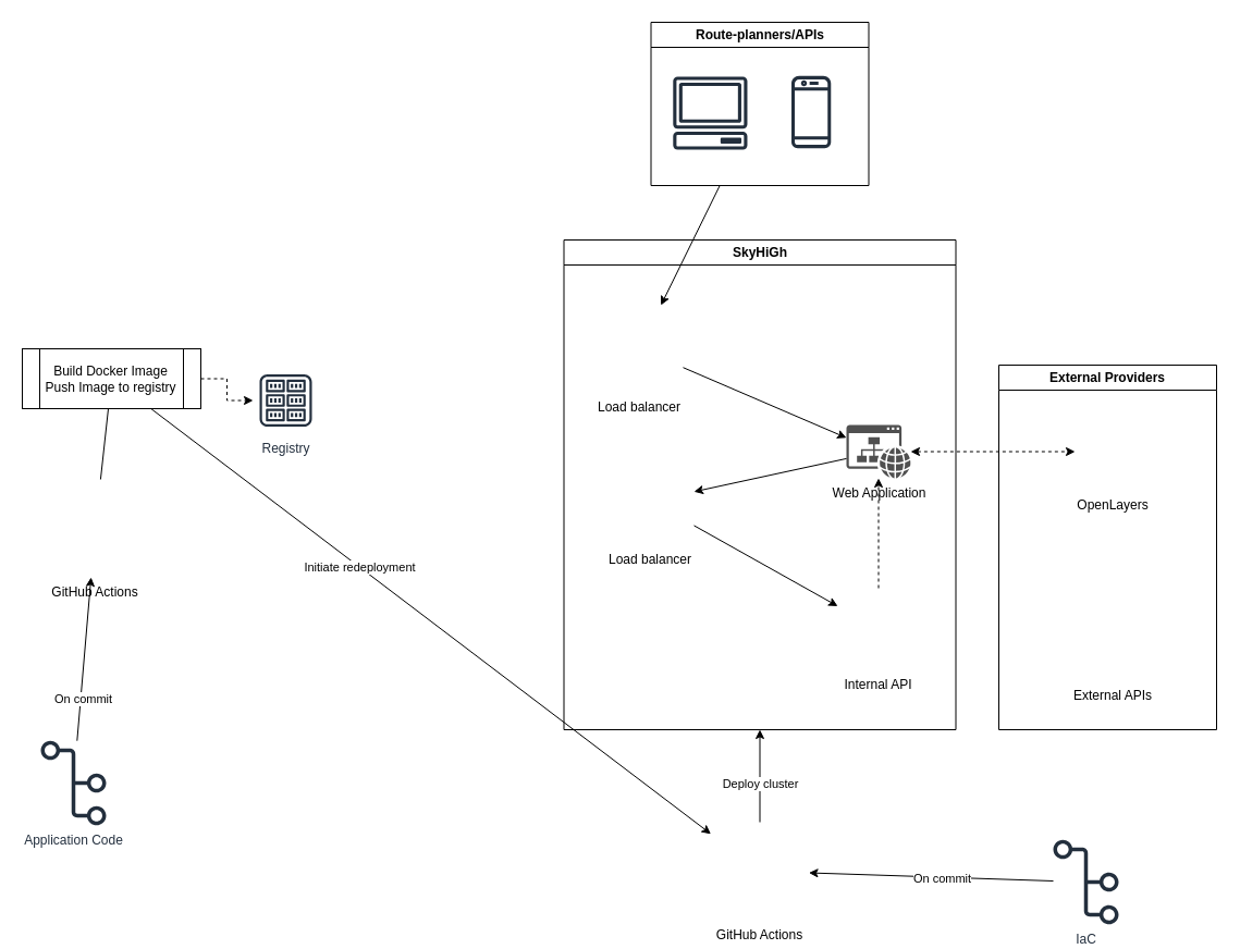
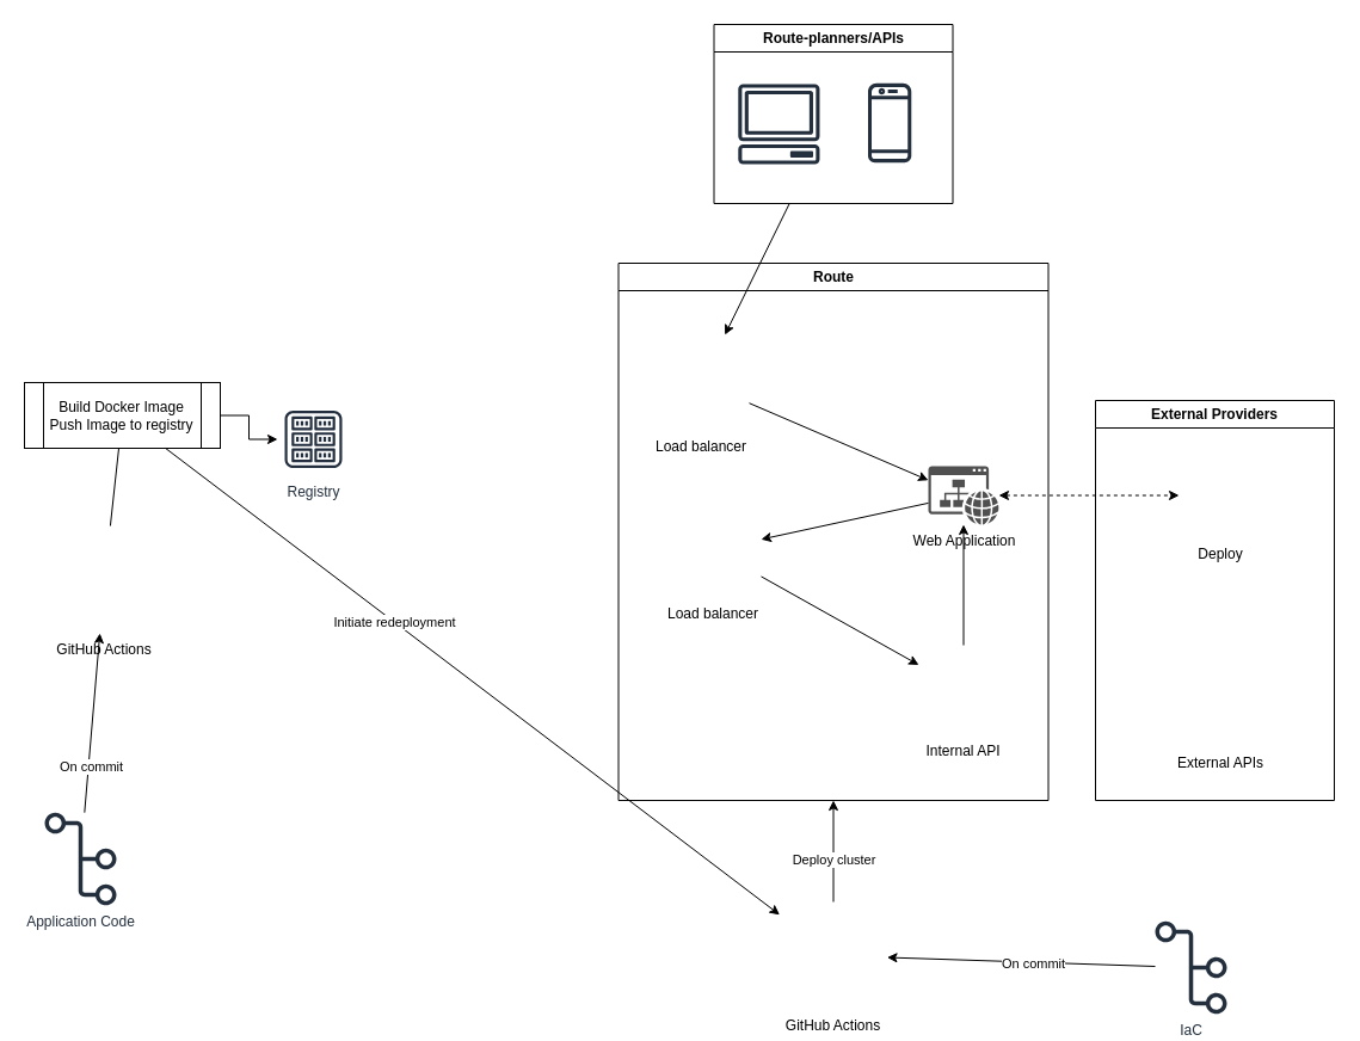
  <mxCell id="0" />
  <mxCell id="1" parent="0" />
  <mxCell id="2" value="Application Code" style="sketch=0;outlineConnect=0;fontColor=#232F3E;gradientColor=none;fillColor=#232F3D;strokeColor=none;dashed=0;verticalLabelPosition=bottom;verticalAlign=top;align=center;html=1;fontSize=12;fontStyle=0;aspect=fixed;pointerEvents=1;shape=mxgraph.aws4.git_repository;" parent="1" vertex="1"><mxGeometry x="37" y="680" width="60" height="78" as="geometry" /></mxCell>
  <mxCell id="3" value="IaC" style="sketch=0;outlineConnect=0;fontColor=#232F3E;gradientColor=none;fillColor=#232F3D;strokeColor=none;dashed=0;verticalLabelPosition=bottom;verticalAlign=top;align=center;html=1;fontSize=12;fontStyle=0;aspect=fixed;pointerEvents=1;shape=mxgraph.aws4.git_repository;" parent="1" vertex="1"><mxGeometry x="967" y="771" width="60" height="78" as="geometry" /></mxCell>
- <mxCell id="4" value="SkyHiGh" style="swimlane;whiteSpace=wrap;html=1;" parent="1" vertex="1"><mxGeometry x="517.5" y="220" width="360" height="450" as="geometry"><mxRectangle x="260" y="255" width="160" height="30" as="alternateBounds" /></mxGeometry></mxCell>
+ <mxCell id="4" value="Route" style="swimlane;whiteSpace=wrap;html=1;" parent="1" vertex="1"><mxGeometry x="517.5" y="220" width="360" height="450" as="geometry"><mxRectangle x="260" y="255" width="160" height="30" as="alternateBounds" /></mxGeometry></mxCell>
  <mxCell id="5" value="Web Application" style="sketch=0;pointerEvents=1;shadow=0;dashed=0;html=1;strokeColor=none;fillColor=#505050;labelPosition=center;verticalLabelPosition=bottom;verticalAlign=top;outlineConnect=0;align=center;shape=mxgraph.office.concepts.website;" parent="4" vertex="1"><mxGeometry x="259.5" y="170" width="59" height="49" as="geometry" /></mxCell>
  <mxCell id="6" value="Internal API" style="shape=image;verticalLabelPosition=bottom;labelBackgroundColor=default;verticalAlign=top;aspect=fixed;imageAspect=0;image=https://www.svgrepo.com/show/88703/api.svg;" parent="4" vertex="1"><mxGeometry x="251.5" y="320" width="75" height="75" as="geometry" /></mxCell>
  <mxCell id="7" value="Load balancer" style="shape=image;verticalLabelPosition=bottom;labelBackgroundColor=default;verticalAlign=top;aspect=fixed;imageAspect=0;image=https://static.thenounproject.com/png/1038221-200.png;" parent="4" vertex="1"><mxGeometry x="29.5" y="60" width="80" height="80" as="geometry" /></mxCell>
  <mxCell id="8" value="" style="endArrow=classic;html=1;rounded=0;" parent="4" source="7" target="5" edge="1"><mxGeometry width="50" height="50" relative="1" as="geometry"><mxPoint x="159.5" y="230" as="sourcePoint" /><mxPoint x="209.5" y="180" as="targetPoint" /></mxGeometry></mxCell>
- <mxCell id="9" value="" style="endArrow=classic;html=1;rounded=0;dashed=1;" parent="4" source="6" target="5" edge="1"><mxGeometry width="50" height="50" relative="1" as="geometry"><mxPoint x="159.5" y="230" as="sourcePoint" /><mxPoint x="209.5" y="180" as="targetPoint" /></mxGeometry></mxCell>
+ <mxCell id="9" value="" style="endArrow=classic;html=1;rounded=0;" parent="4" source="6" target="5" edge="1"><mxGeometry width="50" height="50" relative="1" as="geometry"><mxPoint x="159.5" y="230" as="sourcePoint" /><mxPoint x="209.5" y="180" as="targetPoint" /></mxGeometry></mxCell>
  <mxCell id="10" value="Load balancer" style="shape=image;verticalLabelPosition=bottom;labelBackgroundColor=default;verticalAlign=top;aspect=fixed;imageAspect=0;image=https://static.thenounproject.com/png/1038221-200.png;" parent="4" vertex="1"><mxGeometry x="39.5" y="200" width="80" height="80" as="geometry" /></mxCell>
  <mxCell id="11" value="" style="endArrow=classic;html=1;rounded=0;" parent="4" source="5" target="10" edge="1"><mxGeometry width="50" height="50" relative="1" as="geometry"><mxPoint x="-10.5" y="230" as="sourcePoint" /><mxPoint x="39.5" y="180" as="targetPoint" /></mxGeometry></mxCell>
  <mxCell id="12" value="" style="endArrow=classic;html=1;rounded=0;" parent="4" source="10" target="6" edge="1"><mxGeometry width="50" height="50" relative="1" as="geometry"><mxPoint x="-10.5" y="230" as="sourcePoint" /><mxPoint x="39.5" y="180" as="targetPoint" /></mxGeometry></mxCell>
  <mxCell id="13" value="" style="shape=image;verticalLabelPosition=bottom;labelBackgroundColor=default;verticalAlign=top;aspect=fixed;imageAspect=0;image=https://www.svgrepo.com/show/399319/wms.svg;" vertex="1" parent="4"><mxGeometry x="39.5" y="345" width="80" height="80" as="geometry" /></mxCell>
  <mxCell id="14" value="Deploy cluster" style="endArrow=classic;html=1;rounded=0;" parent="1" source="16" target="4" edge="1"><mxGeometry x="-0.176" width="50" height="50" relative="1" as="geometry"><mxPoint x="697" y="605" as="sourcePoint" /><mxPoint x="937" y="435" as="targetPoint" /><Array as="points" /><mxPoint as="offset" /></mxGeometry></mxCell>
  <mxCell id="15" value="GitHub Actions" style="shape=image;verticalLabelPosition=bottom;labelBackgroundColor=default;verticalAlign=top;aspect=fixed;imageAspect=0;image=https://www.svgrepo.com/show/306098/githubactions.svg;" parent="1" vertex="1"><mxGeometry x="42" y="440" width="90" height="90" as="geometry" /></mxCell>
  <mxCell id="16" value="GitHub Actions" style="shape=image;verticalLabelPosition=bottom;labelBackgroundColor=default;verticalAlign=top;aspect=fixed;imageAspect=0;image=https://www.svgrepo.com/show/306098/githubactions.svg;" parent="1" vertex="1"><mxGeometry x="652.5" y="755" width="90" height="90" as="geometry" /></mxCell>
  <mxCell id="17" value="" style="endArrow=classic;html=1;rounded=0;" parent="1" source="3" target="16" edge="1"><mxGeometry width="50" height="50" relative="1" as="geometry"><mxPoint x="617" y="575" as="sourcePoint" /><mxPoint x="667" y="525" as="targetPoint" /></mxGeometry></mxCell>
  <mxCell id="18" value="On commit" style="edgeLabel;html=1;align=center;verticalAlign=middle;resizable=0;points=[];" parent="17" vertex="1" connectable="0"><mxGeometry x="-0.085" y="1" relative="1" as="geometry"><mxPoint as="offset" /></mxGeometry></mxCell>
  <mxCell id="19" value="Route-planners/APIs" style="swimlane;whiteSpace=wrap;html=1;" parent="1" vertex="1"><mxGeometry x="597.5" y="20" width="200" height="150" as="geometry" /></mxCell>
  <mxCell id="20" value="" style="sketch=0;outlineConnect=0;fontColor=#232F3E;gradientColor=none;fillColor=#232F3D;strokeColor=none;dashed=0;verticalLabelPosition=bottom;verticalAlign=top;align=center;html=1;fontSize=12;fontStyle=0;aspect=fixed;pointerEvents=1;shape=mxgraph.aws4.mobile_client;" parent="19" vertex="1"><mxGeometry x="129" y="48" width="36.27" height="69" as="geometry" /></mxCell>
  <mxCell id="21" value="" style="sketch=0;outlineConnect=0;fontColor=#232F3E;gradientColor=none;fillColor=#232F3D;strokeColor=none;dashed=0;verticalLabelPosition=bottom;verticalAlign=top;align=center;html=1;fontSize=12;fontStyle=0;aspect=fixed;pointerEvents=1;shape=mxgraph.aws4.client;" parent="19" vertex="1"><mxGeometry x="20" y="50" width="68.76" height="67" as="geometry" /></mxCell>
  <mxCell id="22" value="" style="endArrow=classic;html=1;rounded=0;" parent="1" source="2" target="15" edge="1"><mxGeometry width="50" height="50" relative="1" as="geometry"><mxPoint x="577" y="605" as="sourcePoint" /><mxPoint x="627" y="555" as="targetPoint" /></mxGeometry></mxCell>
  <mxCell id="23" value="On commit" style="edgeLabel;html=1;align=center;verticalAlign=middle;resizable=0;points=[];" parent="22" vertex="1" connectable="0"><mxGeometry x="-0.48" y="-2" relative="1" as="geometry"><mxPoint as="offset" /></mxGeometry></mxCell>
  <mxCell id="24" value="External Providers" style="swimlane;whiteSpace=wrap;html=1;" parent="1" vertex="1"><mxGeometry x="917" y="335" width="200" height="335" as="geometry" /></mxCell>
- <mxCell id="25" value="OpenLayers" style="shape=image;verticalLabelPosition=bottom;labelBackgroundColor=default;verticalAlign=top;aspect=fixed;imageAspect=0;image=https://www.svgrepo.com/show/306511/openlayers.svg;" parent="24" vertex="1"><mxGeometry x="70" y="44.5" width="70" height="70" as="geometry" /></mxCell>
+ <mxCell id="25" value="Deploy" style="shape=image;verticalLabelPosition=bottom;labelBackgroundColor=default;verticalAlign=top;aspect=fixed;imageAspect=0;image=https://www.svgrepo.com/show/306511/openlayers.svg;" parent="24" vertex="1"><mxGeometry x="70" y="44.5" width="70" height="70" as="geometry" /></mxCell>
  <mxCell id="26" value="External APIs" style="shape=image;verticalLabelPosition=bottom;labelBackgroundColor=default;verticalAlign=top;aspect=fixed;imageAspect=0;image=https://cdn-icons-png.flaticon.com/512/1554/1554121.png;" parent="24" vertex="1"><mxGeometry x="65" y="210" width="80" height="80" as="geometry" /></mxCell>
  <mxCell id="27" value="" style="endArrow=classic;startArrow=classic;html=1;rounded=0;dashed=1;" parent="1" source="5" target="25" edge="1"><mxGeometry width="50" height="50" relative="1" as="geometry"><mxPoint x="887" y="485" as="sourcePoint" /><mxPoint x="937" y="435" as="targetPoint" /></mxGeometry></mxCell>
  <mxCell id="28" value="" style="endArrow=classic;html=1;rounded=0;" parent="1" source="19" target="7" edge="1"><mxGeometry width="50" height="50" relative="1" as="geometry"><mxPoint x="507" y="390" as="sourcePoint" /><mxPoint x="557" y="340" as="targetPoint" /></mxGeometry></mxCell>
- <mxCell id="29" style="edgeStyle=orthogonalEdgeStyle;rounded=0;orthogonalLoop=1;jettySize=auto;html=1;dashed=1;" edge="1" parent="1" source="30" target="31"><mxGeometry relative="1" as="geometry" /></mxCell>
+ <mxCell id="29" style="edgeStyle=orthogonalEdgeStyle;rounded=0;orthogonalLoop=1;jettySize=auto;html=1;" edge="1" parent="1" source="30" target="31"><mxGeometry relative="1" as="geometry" /></mxCell>
  <mxCell id="30" value="Build Docker Image&lt;div&gt;Push Image to registry&lt;/div&gt;" style="shape=process;whiteSpace=wrap;html=1;backgroundOutline=1;" vertex="1" parent="1"><mxGeometry x="20" y="320" width="164" height="55" as="geometry" /></mxCell>
  <mxCell id="31" value="Registry" style="sketch=0;outlineConnect=0;fontColor=#232F3E;gradientColor=none;strokeColor=#232F3E;fillColor=#ffffff;dashed=0;verticalLabelPosition=bottom;verticalAlign=top;align=center;html=1;fontSize=12;fontStyle=0;aspect=fixed;shape=mxgraph.aws4.resourceIcon;resIcon=mxgraph.aws4.registry;" vertex="1" parent="1"><mxGeometry x="232" y="337.5" width="60" height="60" as="geometry" /></mxCell>
  <mxCell id="32" value="" style="endArrow=none;html=1;rounded=0;" edge="1" parent="1" source="15" target="30"><mxGeometry width="50" height="50" relative="1" as="geometry"><mxPoint x="27" y="390" as="sourcePoint" /><mxPoint x="77" y="340" as="targetPoint" /></mxGeometry></mxCell>
  <mxCell id="33" value="" style="endArrow=classic;html=1;rounded=0;" edge="1" parent="1" source="30" target="16"><mxGeometry width="50" height="50" relative="1" as="geometry"><mxPoint x="427" y="630" as="sourcePoint" /><mxPoint x="477" y="580" as="targetPoint" /></mxGeometry></mxCell>
  <mxCell id="34" value="Initiate redeployment" style="edgeLabel;html=1;align=center;verticalAlign=middle;resizable=0;points=[];" vertex="1" connectable="0" parent="33"><mxGeometry x="-0.253" y="1" relative="1" as="geometry"><mxPoint x="-1" as="offset" /></mxGeometry></mxCell>
